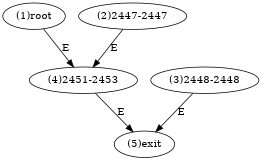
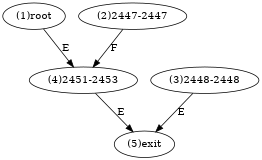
  digraph {
    n1 [label="(1)root"]
    n2 [label="(4)2451-2453"]
    n3 [label="(2)2447-2447"]
    n4 [label="(3)2448-2448"]
    n5 [label="(5)exit"]
    n1 -> n2 [label=E]
    n2 -> n5 [label=E]
-   n3 -> n2 [label=E]
+   n3 -> n2 [label=F]
    n4 -> n5 [label=E]
  }
